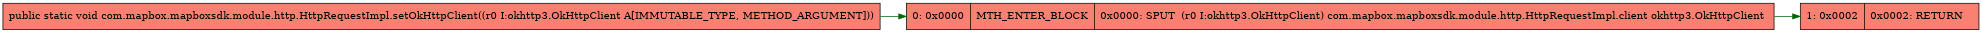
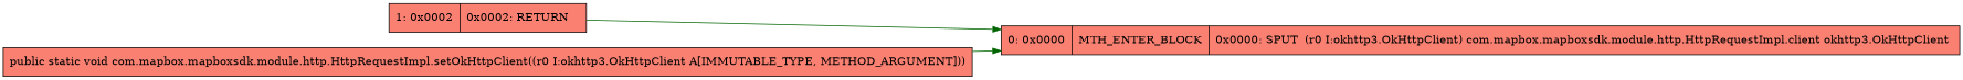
  digraph {
    rankdir=LR
    node [shape=record style=filled fillcolor=salmon]
    edge [color=darkgreen]
    n1 [label="{0\:\ 0x0000|MTH_ENTER_BLOCK\l|0x0000: SPUT  (r0 I:okhttp3.OkHttpClient) com.mapbox.mapboxsdk.module.http.HttpRequestImpl.client okhttp3.OkHttpClient \l}"]
    n2 [label="{1\:\ 0x0002|0x0002: RETURN   \l}"]
    n3 [label="{public static void com.mapbox.mapboxsdk.module.http.HttpRequestImpl.setOkHttpClient((r0 I:okhttp3.OkHttpClient A[IMMUTABLE_TYPE, METHOD_ARGUMENT])) }"]
-   n1 -> n2
+   n2 -> n1
    n3 -> n1
  }
